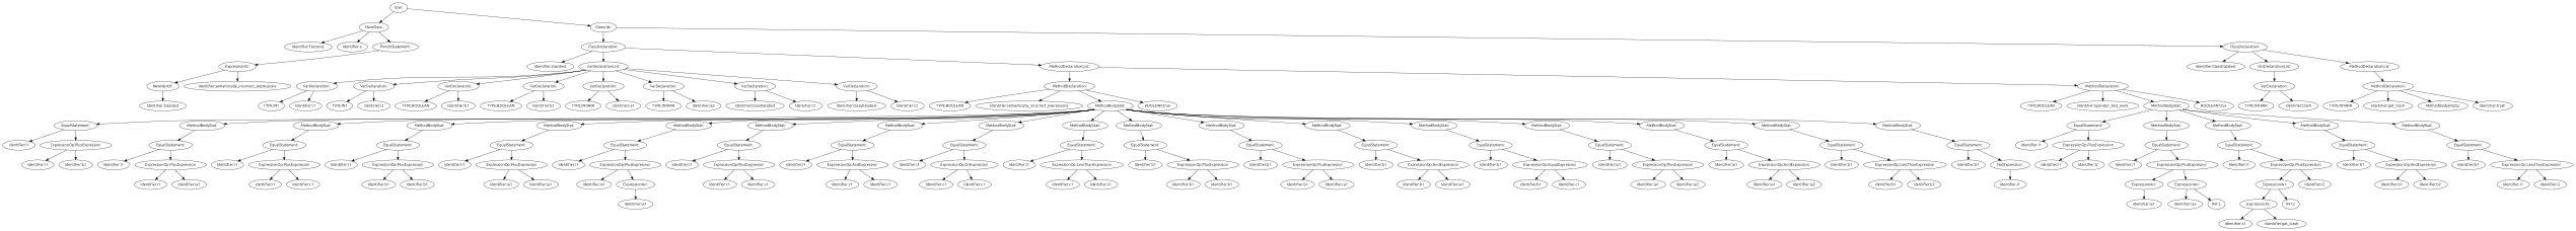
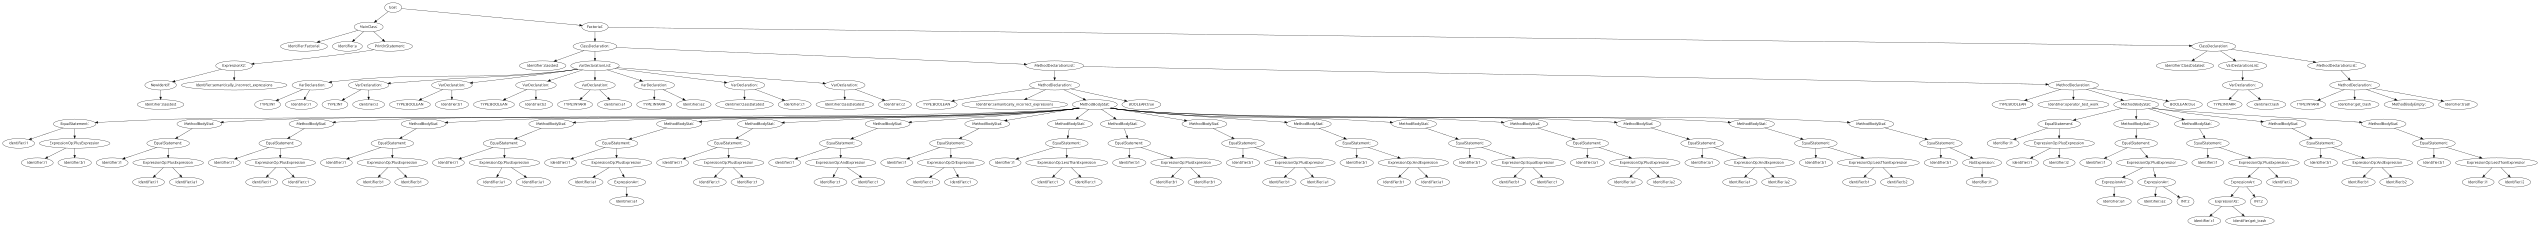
  digraph {
    fontname=Ubuntu
    node [fontname=Ubuntu]
    edge [fontname=Ubuntu]
    n1 [label="Goal:"]
    n2 [label="MainClass:"]
-   n3 [label="ClassList:"]
+   n3 [label="Factorial:"]
    n4 [label="Identifier:Factorial"]
    n5 [label="Identifier:a"]
    n6 [label="PrintlnStatement:"]
    n7 [label="ClassDeclaration:"]
    n8 [label="ClassDeclaration:"]
    n9 [label="ExpressionX2:"]
    n10 [label="NewIdentif:"]
    n11 [label="Identifier:semantically_incorrect_expressions"]
    n12 [label="Identifier:classtest"]
    n13 [label="Identifier:classtest"]
    n14 [label="VarDeclarationList:"]
    n15 [label="MethodDeclarationList:"]
    n16 [label="Identifier:ClassDatatest"]
    n17 [label="VarDeclarationList:"]
    n18 [label="MethodDeclarationList:"]
    n19 [label="VarDeclaration:"]
    n20 [label="VarDeclaration:"]
    n21 [label="VarDeclaration:"]
    n22 [label="VarDeclaration:"]
    n23 [label="VarDeclaration:"]
    n24 [label="VarDeclaration:"]
    n25 [label="VarDeclaration:"]
    n26 [label="VarDeclaration:"]
    n27 [label="MethodDeclaration:"]
    n28 [label="MethodDeclaration:"]
    n29 [label="TYPE:INT"]
    n30 [label="Identifier:i1"]
    n31 [label="TYPE:INT"]
    n32 [label="Identifier:i2"]
    n33 [label="TYPE:BOOLEAN"]
    n34 [label="Identifier:b1"]
    n35 [label="TYPE:BOOLEAN"]
    n36 [label="Identifier:b2"]
    n37 [label="TYPE:INTARR"]
    n38 [label="Identifier:ia1"]
    n39 [label="TYPE:INTARR"]
    n40 [label="Identifier:ia2"]
    n41 [label="Identifier:ClassDatatest"]
    n42 [label="Identifier:c1"]
    n43 [label="Identifier:ClassDatatest"]
    n44 [label="Identifier:c2"]
    n45 [label="TYPE:BOOLEAN"]
    n46 [label="Identifier:semantically_incorrect_expressions"]
    n47 [label="MethodBodyStat:"]
    n48 [label="BOOLEAN:true"]
    n49 [label="TYPE:BOOLEAN"]
    n50 [label="Identifier:operator_test_work"]
    n51 [label="MethodBodyStat:"]
    n52 [label="BOOLEAN:true"]
    n53 [label="EqualStatement:"]
    n54 [label="MethodBodyStat:"]
    n55 [label="MethodBodyStat:"]
    n56 [label="MethodBodyStat:"]
    n57 [label="MethodBodyStat:"]
    n58 [label="MethodBodyStat:"]
    n59 [label="MethodBodyStat:"]
    n60 [label="MethodBodyStat:"]
    n61 [label="MethodBodyStat:"]
    n62 [label="MethodBodyStat:"]
    n63 [label="MethodBodyStat:"]
    n64 [label="MethodBodyStat:"]
    n65 [label="MethodBodyStat:"]
    n66 [label="MethodBodyStat:"]
    n67 [label="MethodBodyStat:"]
    n68 [label="MethodBodyStat:"]
    n69 [label="MethodBodyStat:"]
    n70 [label="MethodBodyStat:"]
    n71 [label="Identifier:i1"]
    n72 [label="ExpressionOp:PlusExpression"]
    n73 [label="EqualStatement:"]
    n74 [label="EqualStatement:"]
    n75 [label="EqualStatement:"]
    n76 [label="EqualStatement:"]
    n77 [label="EqualStatement:"]
    n78 [label="EqualStatement:"]
    n79 [label="EqualStatement:"]
    n80 [label="EqualStatement:"]
    n81 [label="EqualStatement:"]
    n82 [label="EqualStatement:"]
    n83 [label="EqualStatement:"]
    n84 [label="EqualStatement:"]
    n85 [label="EqualStatement:"]
    n86 [label="EqualStatement:"]
    n87 [label="EqualStatement:"]
    n88 [label="EqualStatement:"]
    n89 [label="EqualStatement:"]
    n90 [label="Identifier:i1"]
    n91 [label="Identifier:b1"]
    n92 [label="Identifier:i1"]
    n93 [label="ExpressionOp:PlusExpression"]
    n94 [label="Identifier:i1"]
    n95 [label="Identifier:ia1"]
    n96 [label="Identifier:i1"]
    n97 [label="ExpressionOp:PlusExpression"]
    n98 [label="Identifier:i1"]
    n99 [label="Identifier:c1"]
    n100 [label="Identifier:i1"]
    n101 [label="ExpressionOp:PlusExpression"]
    n102 [label="Identifier:b1"]
    n103 [label="Identifier:b1"]
    n104 [label="Identifier:i1"]
    n105 [label="ExpressionOp:PlusExpression"]
    n106 [label="Identifier:ia1"]
    n107 [label="Identifier:ia1"]
    n108 [label="Identifier:i1"]
    n109 [label="ExpressionOp:PlusExpression"]
    n110 [label="Identifier:ia1"]
    n111 [label="ExpressionArr:"]
    n112 [label="Identifier:ia1"]
    n113 [label="Identifier:i1"]
    n114 [label="ExpressionOp:PlusExpression"]
    n115 [label="Identifier:c1"]
    n116 [label="Identifier:c1"]
    n117 [label="Identifier:i1"]
    n118 [label="ExpressionOp:AndExpression"]
    n119 [label="Identifier:c1"]
    n120 [label="Identifier:c1"]
    n121 [label="Identifier:i1"]
    n122 [label="ExpressionOp:OrExpression"]
    n123 [label="Identifier:c1"]
    n124 [label="Identifier:c1"]
    n125 [label="Identifier:i1"]
    n126 [label="ExpressionOp:LessThanExpression"]
    n127 [label="Identifier:c1"]
    n128 [label="Identifier:c1"]
    n129 [label="Identifier:b1"]
    n130 [label="ExpressionOp:PlusExpression"]
    n131 [label="Identifier:b1"]
    n132 [label="Identifier:b1"]
    n133 [label="Identifier:b1"]
    n134 [label="ExpressionOp:PlusExpression"]
    n135 [label="Identifier:b1"]
    n136 [label="Identifier:ia1"]
    n137 [label="Identifier:b1"]
    n138 [label="ExpressionOp:AndExpression"]
    n139 [label="Identifier:b1"]
    n140 [label="Identifier:ia1"]
    n141 [label="Identifier:b1"]
    n142 [label="ExpressionOp:EqualExpression"]
    n143 [label="Identifier:b1"]
    n144 [label="Identifier:c1"]
    n145 [label="Identifier:ia1"]
    n146 [label="ExpressionOp:PlusExpression"]
    n147 [label="Identifier:ia1"]
    n148 [label="Identifier:ia2"]
    n149 [label="Identifier:ia1"]
    n150 [label="ExpressionOp:AndExpression"]
    n151 [label="Identifier:ia1"]
    n152 [label="Identifier:ia2"]
    n153 [label="Identifier:b1"]
    n154 [label="ExpressionOp:LessThanExpression"]
    n155 [label="Identifier:b1"]
    n156 [label="Identifier:b2"]
    n157 [label="Identifier:b1"]
    n158 [label="NotExpression:"]
    n159 [label="Identifier:i1"]
    n160 [label="EqualStatement:"]
    n161 [label="MethodBodyStat:"]
    n162 [label="MethodBodyStat:"]
    n163 [label="MethodBodyStat:"]
    n164 [label="MethodBodyStat:"]
    n165 [label="Identifier:i1"]
    n166 [label="ExpressionOp:PlusExpression"]
    n167 [label="EqualStatement:"]
    n168 [label="EqualStatement:"]
    n169 [label="EqualStatement:"]
    n170 [label="EqualStatement:"]
    n171 [label="Identifier:i1"]
    n172 [label="Identifier:i2"]
    n173 [label="Identifier:i1"]
    n174 [label="ExpressionOp:PlusExpression"]
    n175 [label="ExpressionArr:"]
    n176 [label="ExpressionArr:"]
    n177 [label="Identifier:ia1"]
    n178 [label="Identifier:ia2"]
    n179 [label="INT:2"]
    n180 [label="Identifier:i1"]
    n181 [label="ExpressionOp:PlusExpression"]
    n182 [label="ExpressionArr:"]
    n183 [label="Identifier:i2"]
    n184 [label="ExpressionX2:"]
    n185 [label="INT:2"]
    n186 [label="Identifier:c1"]
    n187 [label="Identifier:get_trash"]
    n188 [label="Identifier:b1"]
    n189 [label="ExpressionOp:AndExpression"]
    n190 [label="Identifier:b1"]
    n191 [label="Identifier:b2"]
    n192 [label="Identifier:b1"]
    n193 [label="ExpressionOp:LessThanExpression"]
    n194 [label="Identifier:i1"]
    n195 [label="Identifier:i2"]
    n196 [label="VarDeclaration:"]
    n197 [label="MethodDeclaration:"]
    n198 [label="TYPE:INTARR"]
    n199 [label="Identifier:trash"]
    n200 [label="TYPE:INTARR"]
    n201 [label="Identifier:get_trash"]
    n202 [label="MethodBodyEmpty:"]
    n203 [label="Identifier:trash"]
    n1 -> n2
    n1 -> n3
    n2 -> n4
    n2 -> n5
    n2 -> n6
    n3 -> n7
    n3 -> n8
    n6 -> n9
    n7 -> n13
    n7 -> n14
    n7 -> n15
    n8 -> n16
    n8 -> n17
    n8 -> n18
    n9 -> n10
    n9 -> n11
    n10 -> n12
    n14 -> n19
    n14 -> n20
    n14 -> n21
    n14 -> n22
    n14 -> n23
    n14 -> n24
    n14 -> n25
    n14 -> n26
    n15 -> n27
    n15 -> n28
    n17 -> n196
    n18 -> n197
    n19 -> n29
    n19 -> n30
    n20 -> n31
    n20 -> n32
    n21 -> n33
    n21 -> n34
    n22 -> n35
    n22 -> n36
    n23 -> n37
    n23 -> n38
    n24 -> n39
    n24 -> n40
    n25 -> n41
    n25 -> n42
    n26 -> n43
    n26 -> n44
    n27 -> n45
    n27 -> n46
    n27 -> n47
    n27 -> n48
    n28 -> n49
    n28 -> n50
    n28 -> n51
    n28 -> n52
    n47 -> n53
    n47 -> n54
    n47 -> n55
    n47 -> n56
    n47 -> n57
    n47 -> n58
    n47 -> n59
    n47 -> n60
    n47 -> n61
    n47 -> n62
    n47 -> n63
    n47 -> n64
    n47 -> n65
    n47 -> n66
    n47 -> n67
    n47 -> n68
    n47 -> n69
    n47 -> n70
    n51 -> n160
    n51 -> n161
    n51 -> n162
    n51 -> n163
    n51 -> n164
    n53 -> n71
    n53 -> n72
    n54 -> n73
    n55 -> n74
    n56 -> n75
    n57 -> n76
    n58 -> n77
    n59 -> n78
    n60 -> n79
    n61 -> n80
    n62 -> n81
    n63 -> n82
    n64 -> n83
    n65 -> n84
    n66 -> n85
    n67 -> n86
    n68 -> n87
    n69 -> n88
    n70 -> n89
    n72 -> n90
    n72 -> n91
    n73 -> n92
    n73 -> n93
    n74 -> n96
    n74 -> n97
    n75 -> n100
    n75 -> n101
    n76 -> n104
    n76 -> n105
    n77 -> n108
    n77 -> n109
    n78 -> n113
    n78 -> n114
    n79 -> n117
    n79 -> n118
    n80 -> n121
    n80 -> n122
    n81 -> n125
    n81 -> n126
    n82 -> n129
    n82 -> n130
    n83 -> n133
    n83 -> n134
    n84 -> n137
    n84 -> n138
    n85 -> n141
    n85 -> n142
    n86 -> n145
    n86 -> n146
    n87 -> n149
    n87 -> n150
    n88 -> n153
    n88 -> n154
    n89 -> n157
    n89 -> n158
    n93 -> n94
    n93 -> n95
    n97 -> n98
    n97 -> n99
    n101 -> n102
    n101 -> n103
    n105 -> n106
    n105 -> n107
    n109 -> n110
    n109 -> n111
    n111 -> n112
    n114 -> n115
    n114 -> n116
    n118 -> n119
    n118 -> n120
    n122 -> n123
    n122 -> n124
    n126 -> n127
    n126 -> n128
    n130 -> n131
    n130 -> n132
    n134 -> n135
    n134 -> n136
    n138 -> n139
    n138 -> n140
    n142 -> n143
    n142 -> n144
    n146 -> n147
    n146 -> n148
    n150 -> n151
    n150 -> n152
    n154 -> n155
    n154 -> n156
    n158 -> n159
    n160 -> n165
    n160 -> n166
    n161 -> n167
    n162 -> n168
    n163 -> n169
    n164 -> n170
    n166 -> n171
    n166 -> n172
    n167 -> n173
    n167 -> n174
    n168 -> n180
    n168 -> n181
    n169 -> n188
    n169 -> n189
    n170 -> n192
    n170 -> n193
    n174 -> n175
    n174 -> n176
    n175 -> n177
    n176 -> n178
    n176 -> n179
    n181 -> n182
    n181 -> n183
    n182 -> n184
    n182 -> n185
    n184 -> n186
    n184 -> n187
    n189 -> n190
    n189 -> n191
    n193 -> n194
    n193 -> n195
    n196 -> n198
    n196 -> n199
    n197 -> n200
    n197 -> n201
    n197 -> n202
    n197 -> n203
  }
